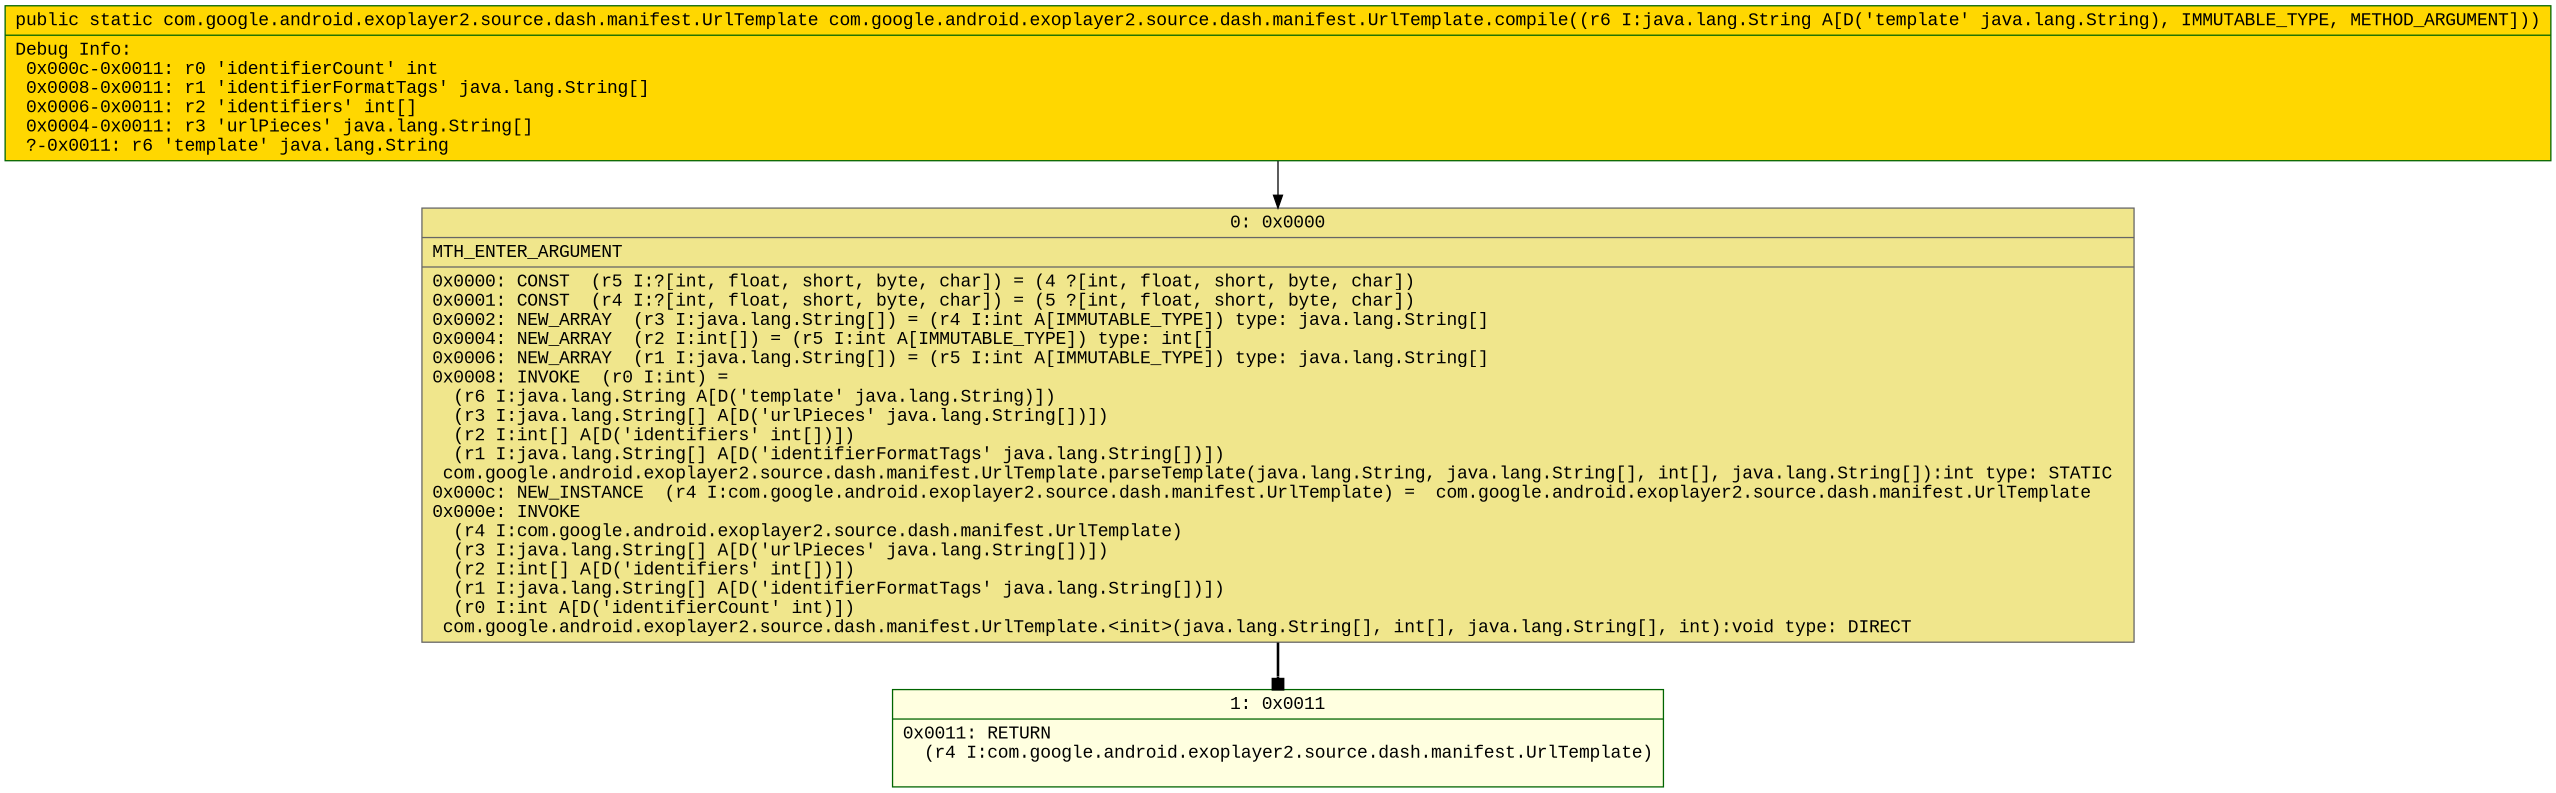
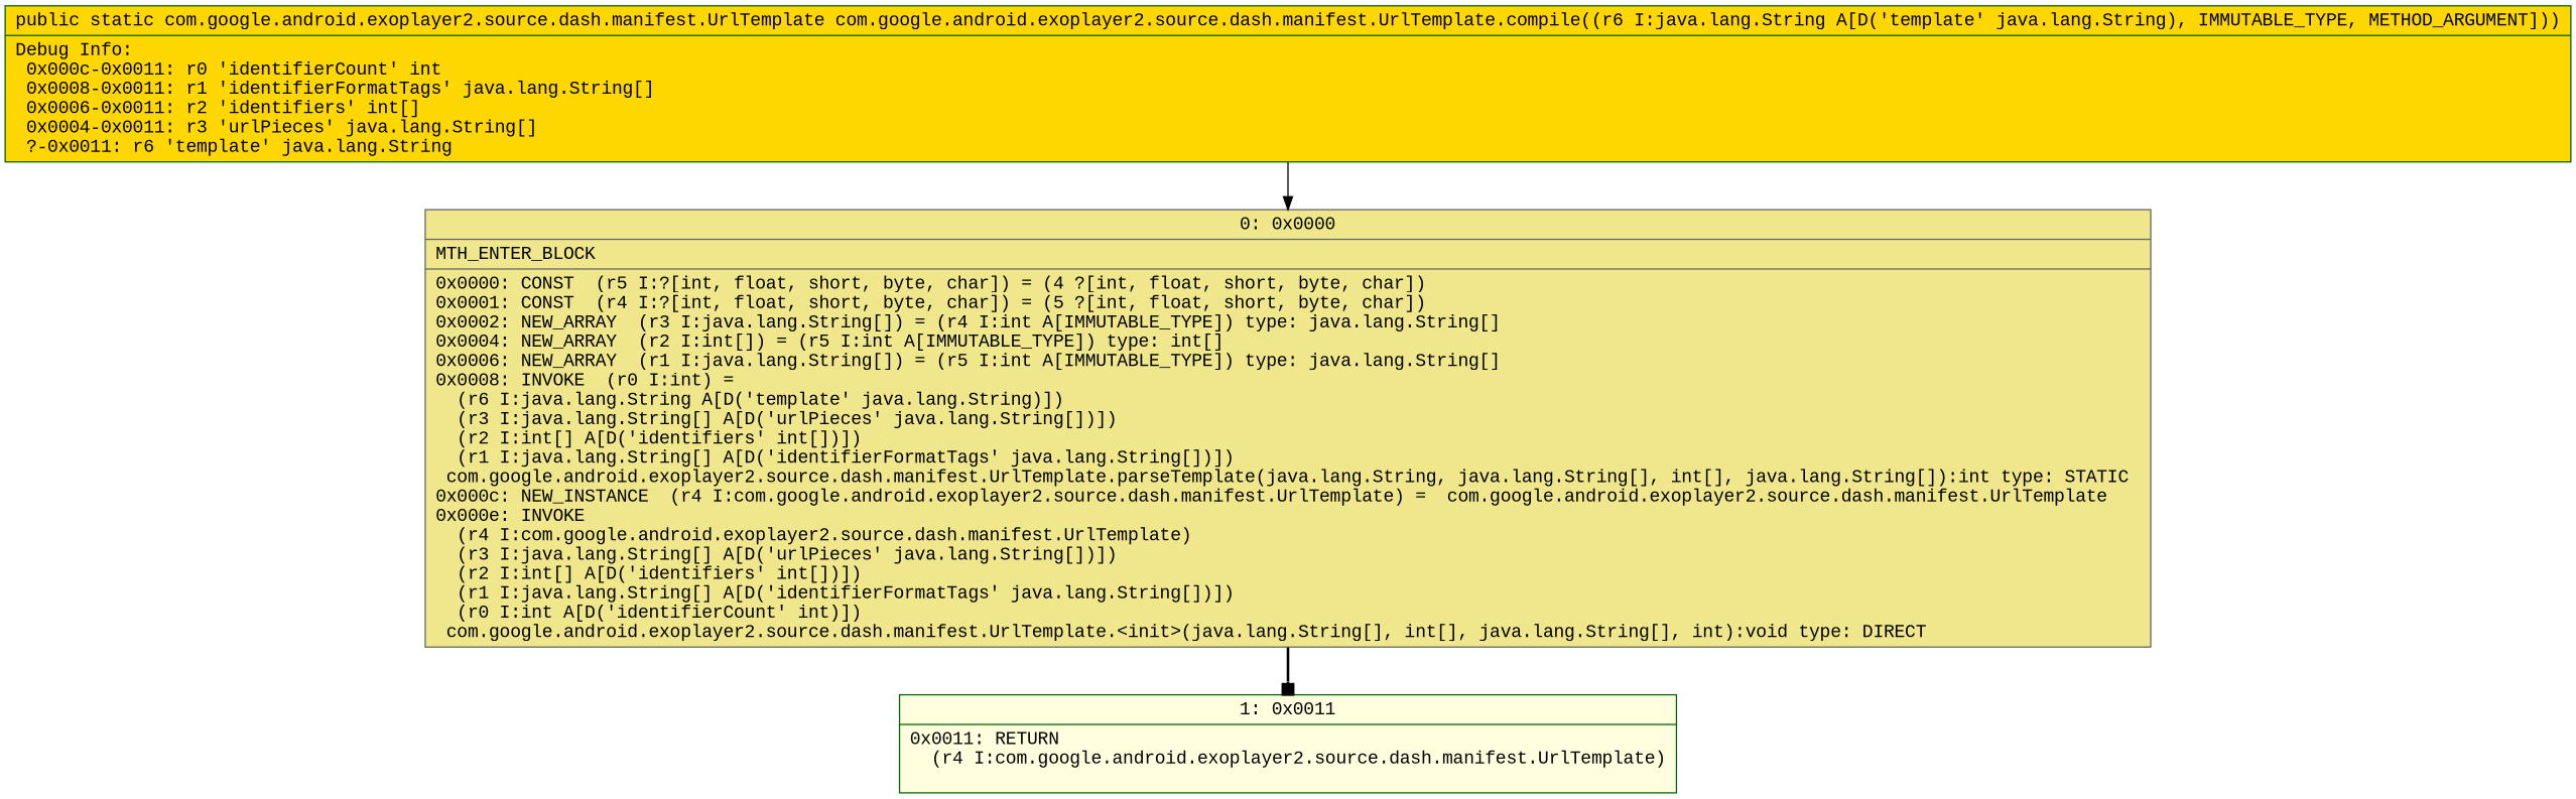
  digraph {
    fontname="Liberation Mono"
    node [shape=record style=filled color=darkgreen fontname="Liberation Mono"]
    edge [fontname="Liberation Mono"]
-   n1 [label="{0\:\ 0x0000|MTH_ENTER_ARGUMENT\l|0x0000: CONST  (r5 I:?[int, float, short, byte, char]) = (4 ?[int, float, short, byte, char]) \l0x0001: CONST  (r4 I:?[int, float, short, byte, char]) = (5 ?[int, float, short, byte, char]) \l0x0002: NEW_ARRAY  (r3 I:java.lang.String[]) = (r4 I:int A[IMMUTABLE_TYPE]) type: java.lang.String[] \l0x0004: NEW_ARRAY  (r2 I:int[]) = (r5 I:int A[IMMUTABLE_TYPE]) type: int[] \l0x0006: NEW_ARRAY  (r1 I:java.lang.String[]) = (r5 I:int A[IMMUTABLE_TYPE]) type: java.lang.String[] \l0x0008: INVOKE  (r0 I:int) = \l  (r6 I:java.lang.String A[D('template' java.lang.String)])\l  (r3 I:java.lang.String[] A[D('urlPieces' java.lang.String[])])\l  (r2 I:int[] A[D('identifiers' int[])])\l  (r1 I:java.lang.String[] A[D('identifierFormatTags' java.lang.String[])])\l com.google.android.exoplayer2.source.dash.manifest.UrlTemplate.parseTemplate(java.lang.String, java.lang.String[], int[], java.lang.String[]):int type: STATIC \l0x000c: NEW_INSTANCE  (r4 I:com.google.android.exoplayer2.source.dash.manifest.UrlTemplate) =  com.google.android.exoplayer2.source.dash.manifest.UrlTemplate \l0x000e: INVOKE  \l  (r4 I:com.google.android.exoplayer2.source.dash.manifest.UrlTemplate)\l  (r3 I:java.lang.String[] A[D('urlPieces' java.lang.String[])])\l  (r2 I:int[] A[D('identifiers' int[])])\l  (r1 I:java.lang.String[] A[D('identifierFormatTags' java.lang.String[])])\l  (r0 I:int A[D('identifierCount' int)])\l com.google.android.exoplayer2.source.dash.manifest.UrlTemplate.\<init\>(java.lang.String[], int[], java.lang.String[], int):void type: DIRECT \l}" fillcolor=khaki color=gray40]
+   n1 [label="{0\:\ 0x0000|MTH_ENTER_BLOCK\l|0x0000: CONST  (r5 I:?[int, float, short, byte, char]) = (4 ?[int, float, short, byte, char]) \l0x0001: CONST  (r4 I:?[int, float, short, byte, char]) = (5 ?[int, float, short, byte, char]) \l0x0002: NEW_ARRAY  (r3 I:java.lang.String[]) = (r4 I:int A[IMMUTABLE_TYPE]) type: java.lang.String[] \l0x0004: NEW_ARRAY  (r2 I:int[]) = (r5 I:int A[IMMUTABLE_TYPE]) type: int[] \l0x0006: NEW_ARRAY  (r1 I:java.lang.String[]) = (r5 I:int A[IMMUTABLE_TYPE]) type: java.lang.String[] \l0x0008: INVOKE  (r0 I:int) = \l  (r6 I:java.lang.String A[D('template' java.lang.String)])\l  (r3 I:java.lang.String[] A[D('urlPieces' java.lang.String[])])\l  (r2 I:int[] A[D('identifiers' int[])])\l  (r1 I:java.lang.String[] A[D('identifierFormatTags' java.lang.String[])])\l com.google.android.exoplayer2.source.dash.manifest.UrlTemplate.parseTemplate(java.lang.String, java.lang.String[], int[], java.lang.String[]):int type: STATIC \l0x000c: NEW_INSTANCE  (r4 I:com.google.android.exoplayer2.source.dash.manifest.UrlTemplate) =  com.google.android.exoplayer2.source.dash.manifest.UrlTemplate \l0x000e: INVOKE  \l  (r4 I:com.google.android.exoplayer2.source.dash.manifest.UrlTemplate)\l  (r3 I:java.lang.String[] A[D('urlPieces' java.lang.String[])])\l  (r2 I:int[] A[D('identifiers' int[])])\l  (r1 I:java.lang.String[] A[D('identifierFormatTags' java.lang.String[])])\l  (r0 I:int A[D('identifierCount' int)])\l com.google.android.exoplayer2.source.dash.manifest.UrlTemplate.\<init\>(java.lang.String[], int[], java.lang.String[], int):void type: DIRECT \l}" fillcolor=khaki color=gray40]
    n2 [label="{1\:\ 0x0011|0x0011: RETURN  \l  (r4 I:com.google.android.exoplayer2.source.dash.manifest.UrlTemplate)\l \l}" fillcolor=lightyellow]
    n3 [label="{public static com.google.android.exoplayer2.source.dash.manifest.UrlTemplate com.google.android.exoplayer2.source.dash.manifest.UrlTemplate.compile((r6 I:java.lang.String A[D('template' java.lang.String), IMMUTABLE_TYPE, METHOD_ARGUMENT]))  | Debug Info:\l  0x000c\-0x0011: r0 'identifierCount' int\l  0x0008\-0x0011: r1 'identifierFormatTags' java.lang.String[]\l  0x0006\-0x0011: r2 'identifiers' int[]\l  0x0004\-0x0011: r3 'urlPieces' java.lang.String[]\l  ?\-0x0011: r6 'template' java.lang.String\l}" fillcolor=gold]
    n1 -> n2 [style=bold arrowhead=box]
    n3 -> n1 [style=solid arrowhead=normal]
  }
